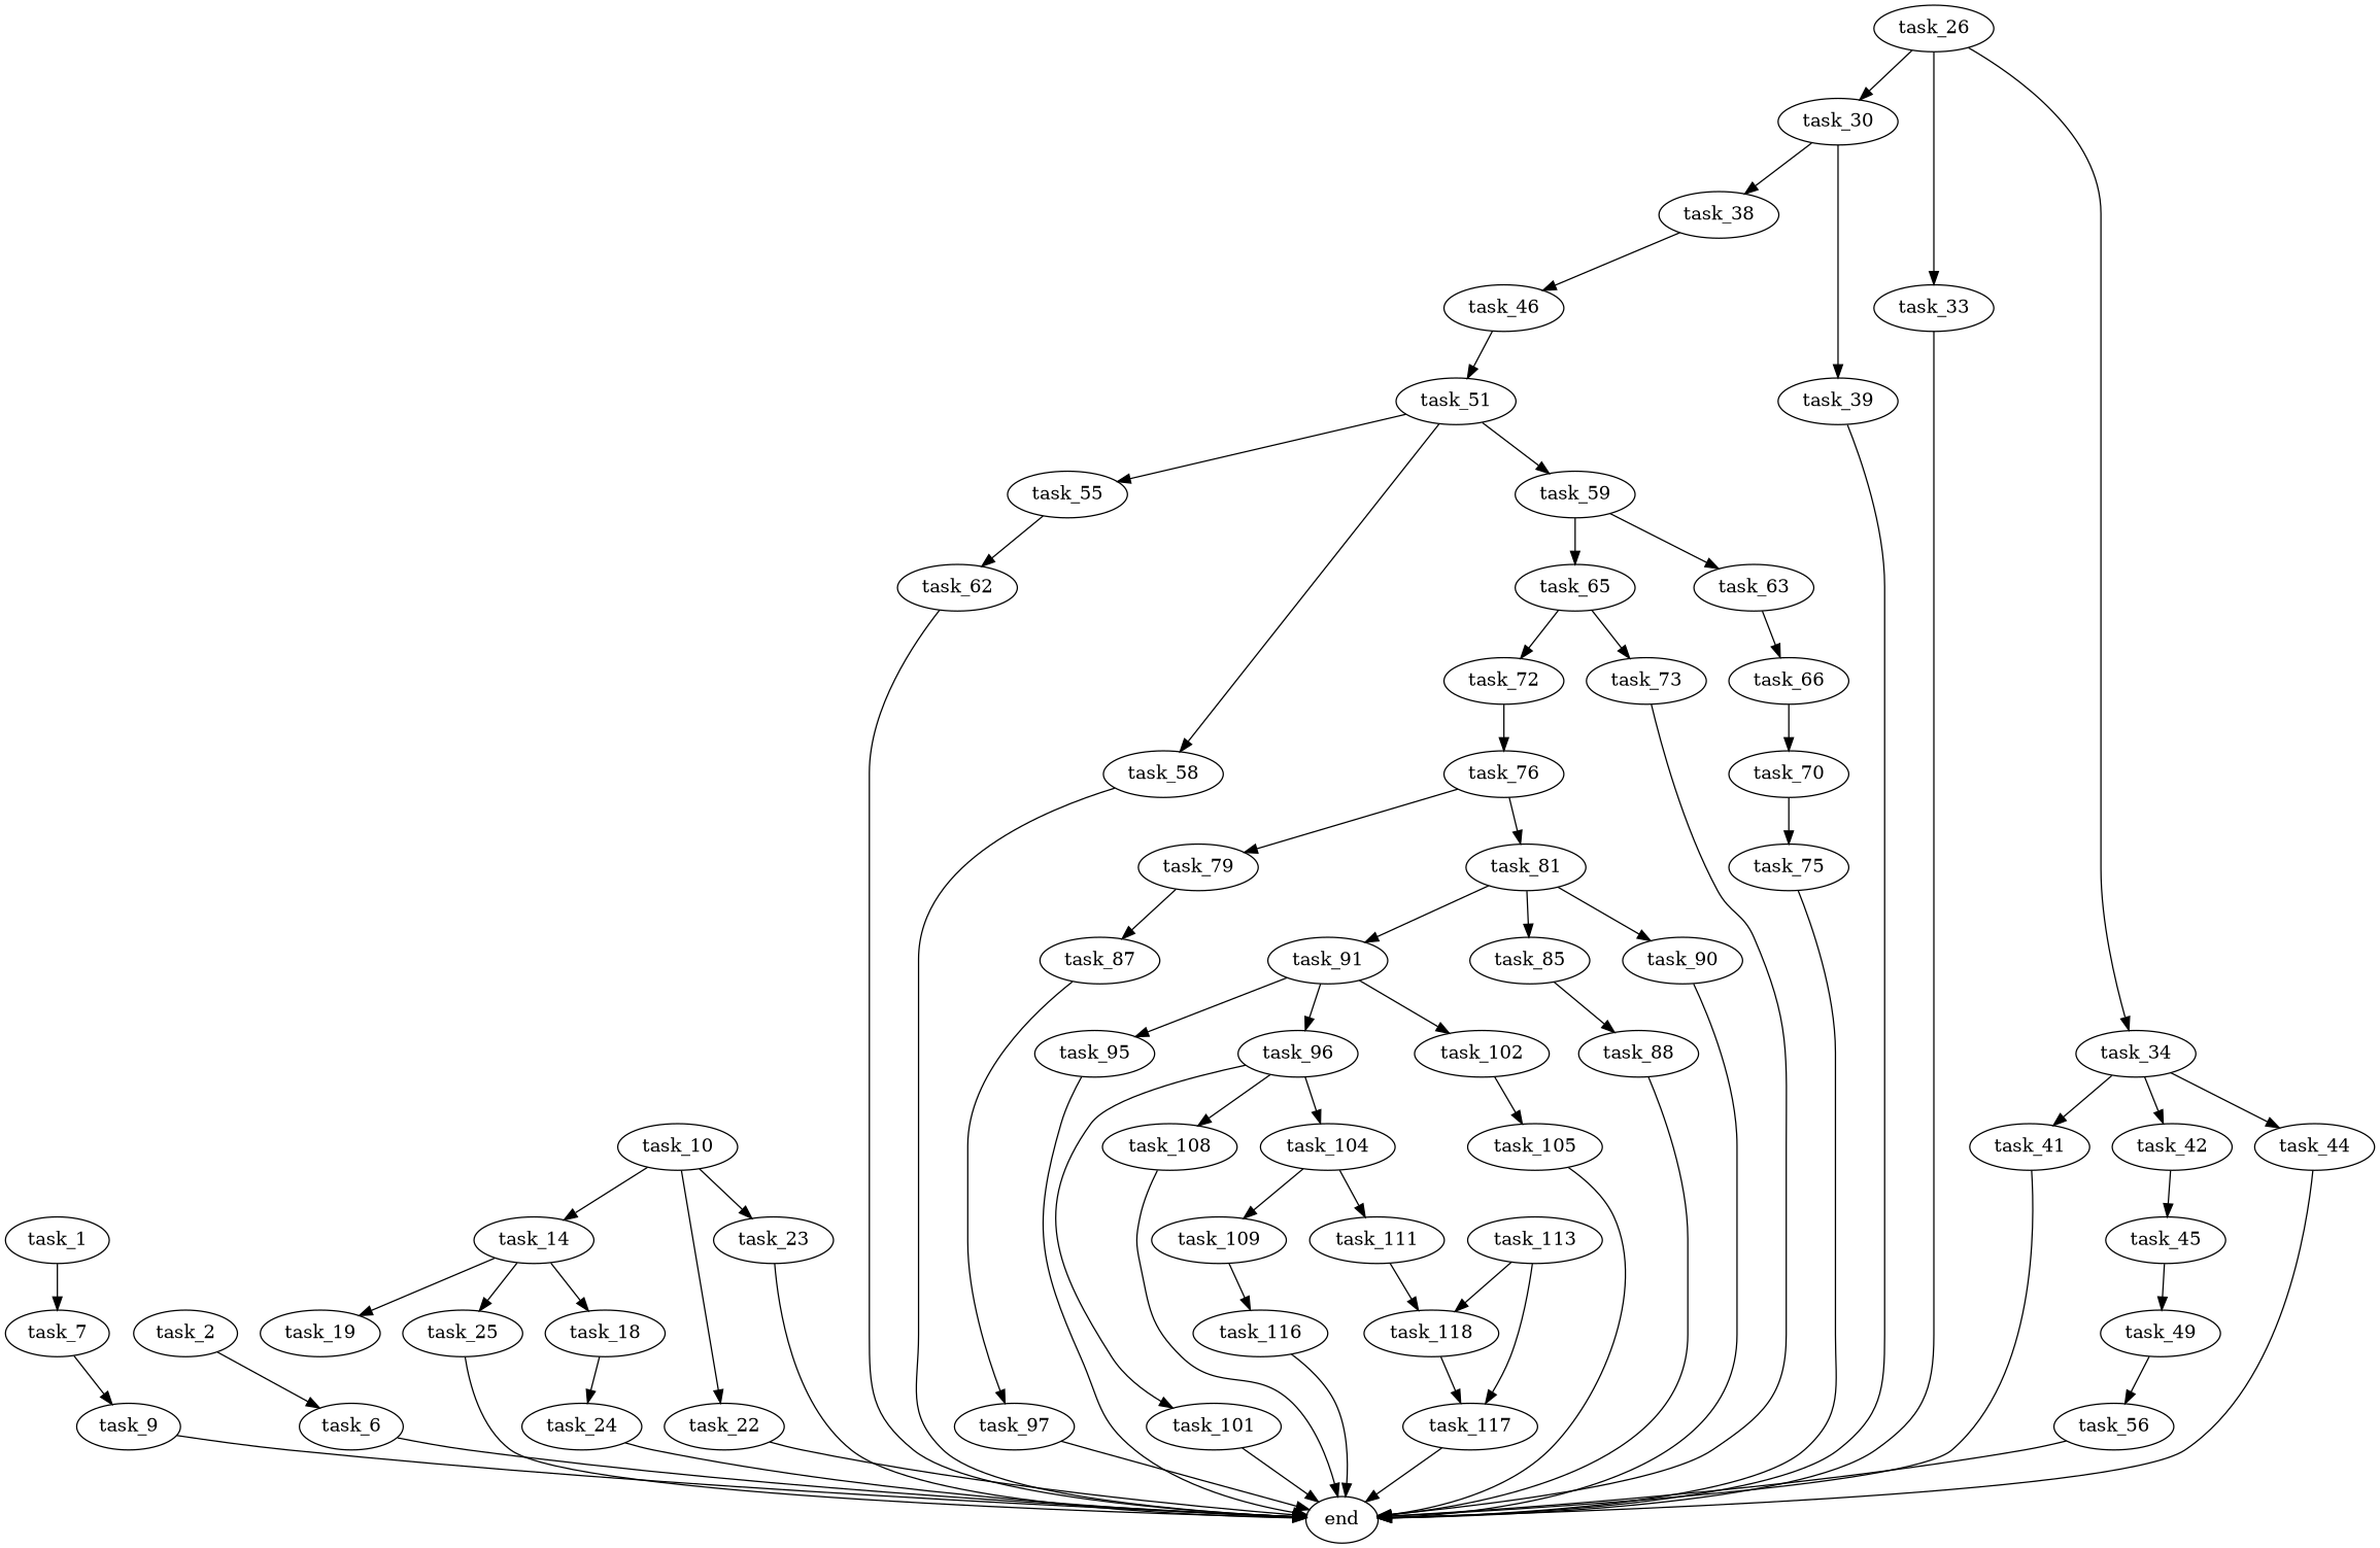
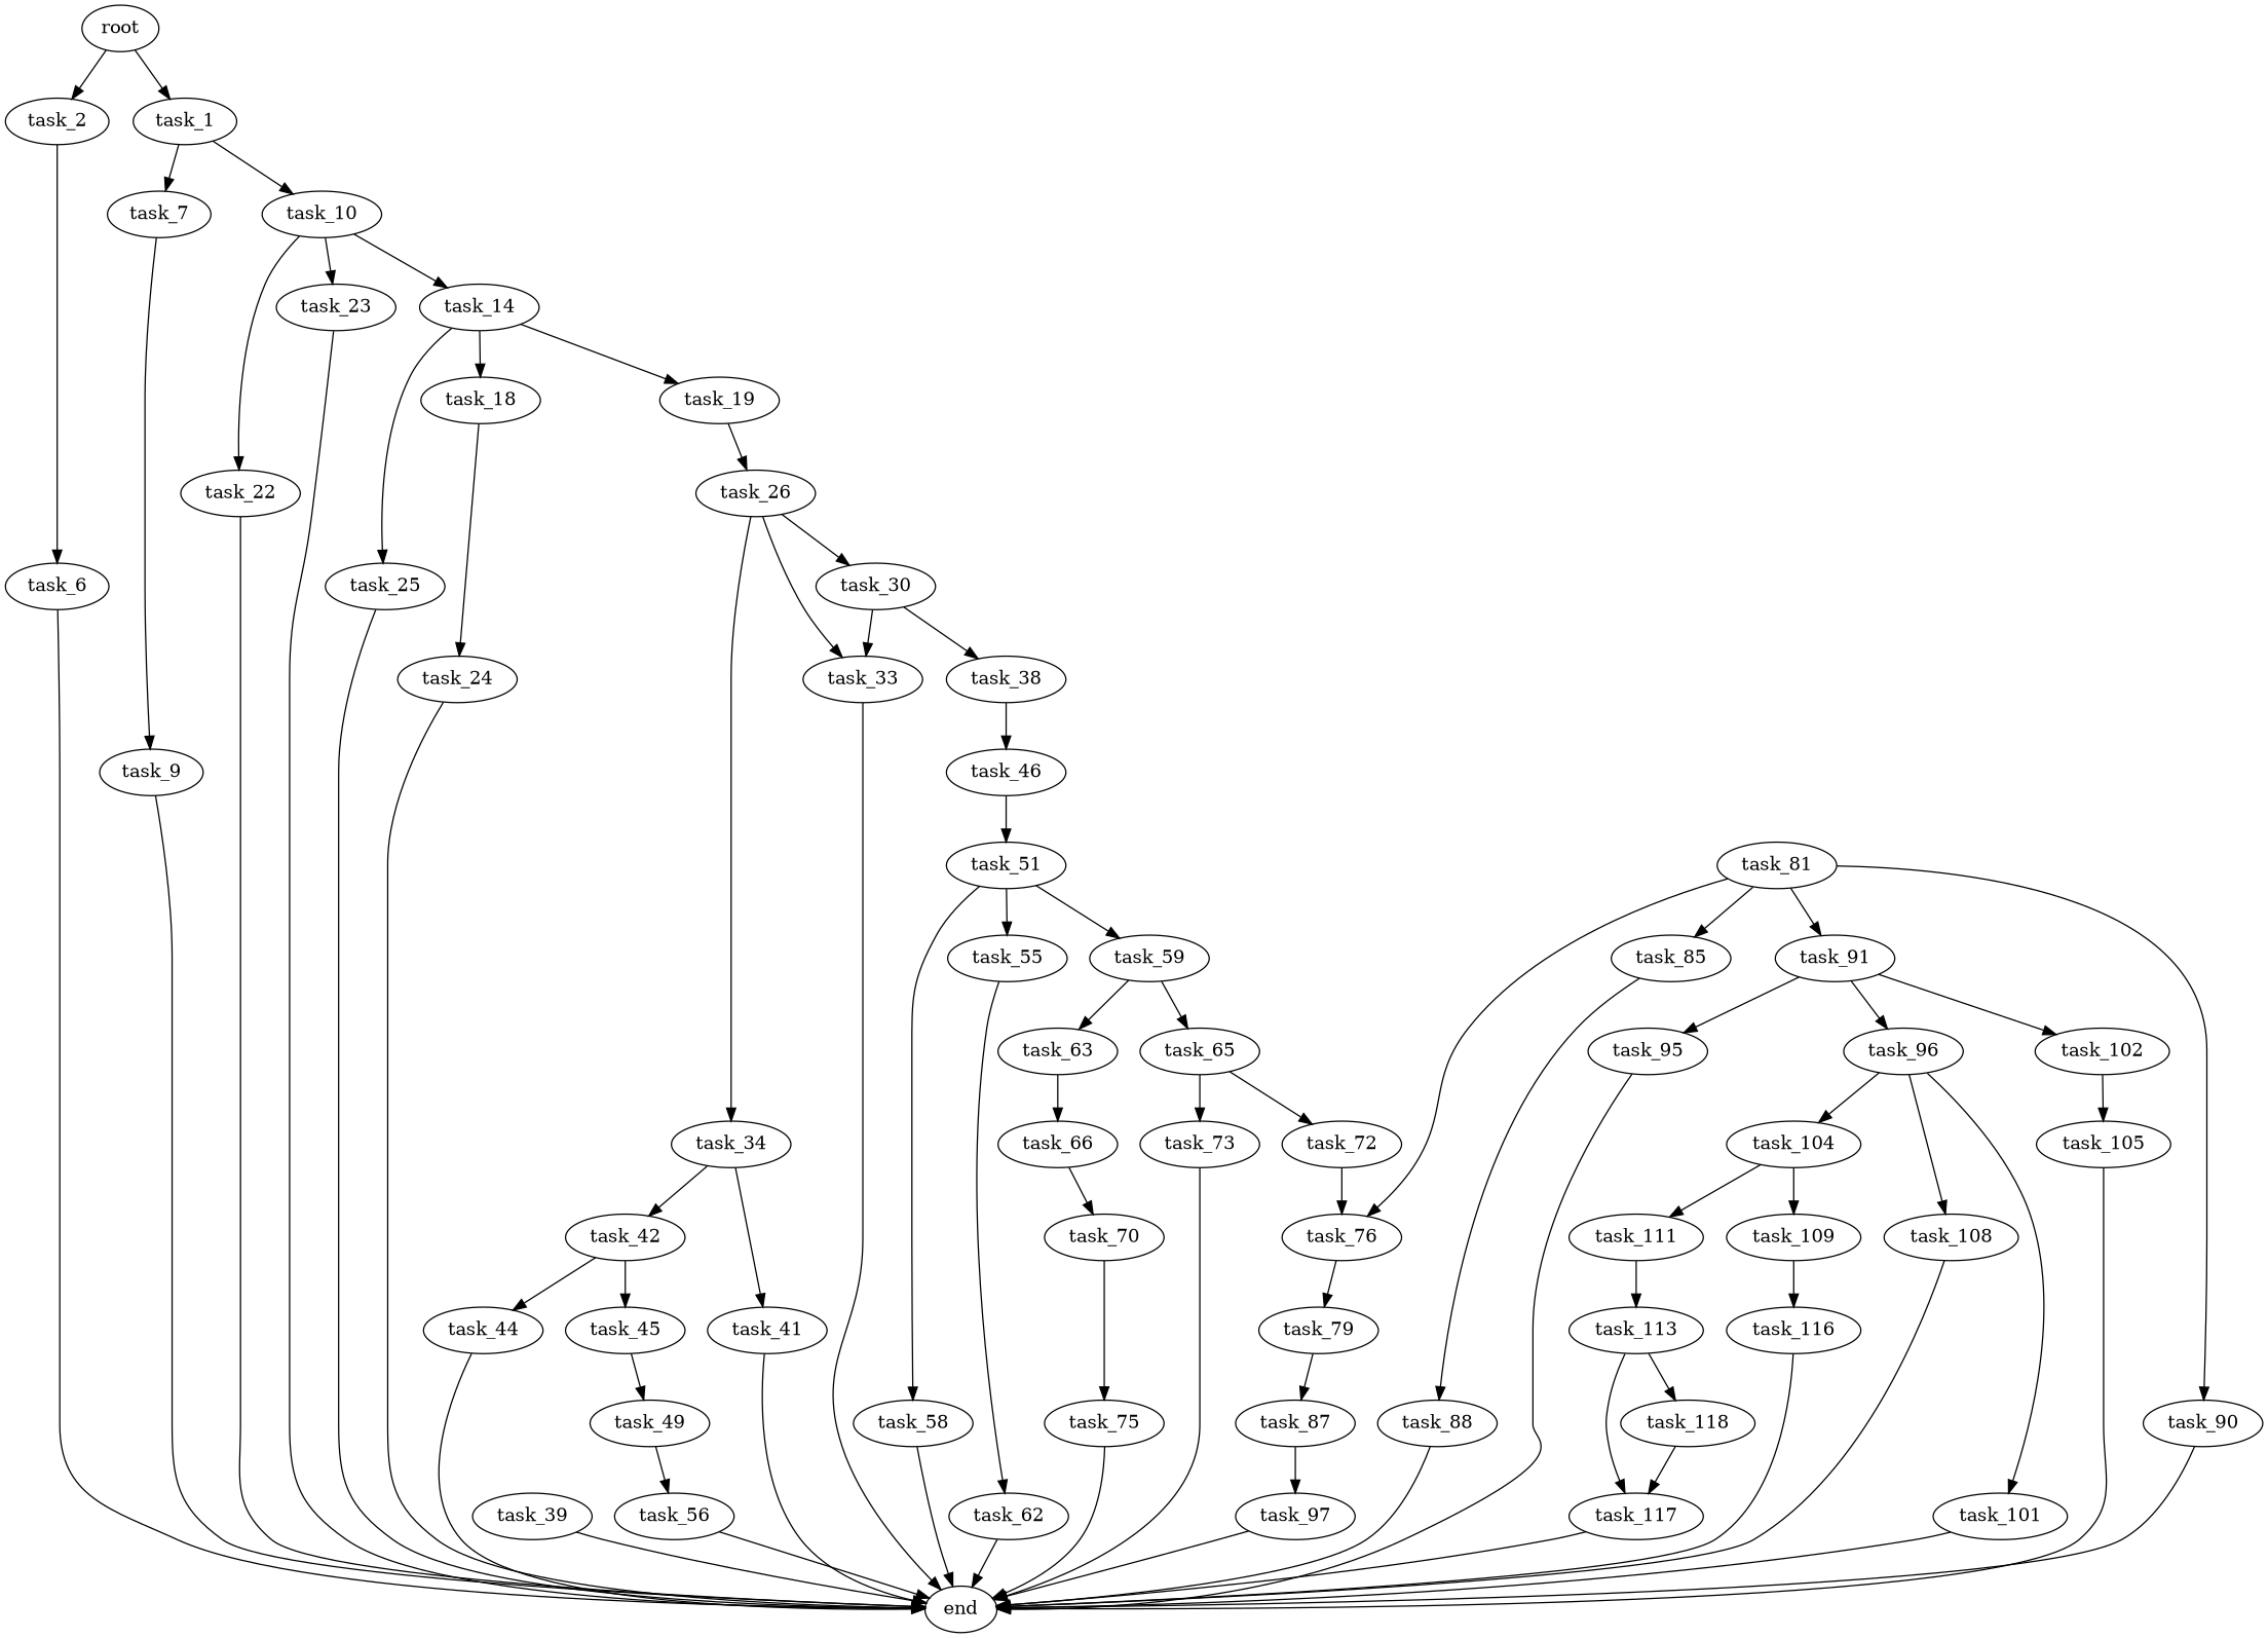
  digraph {
+   root
    task_1
    task_2
    task_7
    task_10
    task_6
    task_9
    task_14
    task_22
    task_23
    end
    task_18
    task_19
    task_25
    task_24
    task_26
    task_30
    task_33
    task_34
    task_38
    task_39
    task_41
    task_42
    task_44
    task_46
    task_45
    task_51
    task_49
    task_56
    task_55
    task_58
    task_59
    task_62
    task_63
    task_65
    task_66
    task_72
    task_73
    task_70
    task_76
    task_75
    task_79
    task_81
    task_87
    task_85
    task_90
    task_91
    task_97
    task_88
    task_95
    task_96
    task_102
    task_101
    task_104
    task_108
    task_105
    task_109
    task_111
    task_116
    task_113
    task_117
    task_118
+   root -> task_1
+   root -> task_2
    task_1 -> task_7
+   task_1 -> task_10
    task_2 -> task_6
    task_7 -> task_9
    task_10 -> task_14
    task_10 -> task_22
    task_10 -> task_23
    task_6 -> end
    task_9 -> end
    task_14 -> task_18
    task_14 -> task_19
    task_14 -> task_25
    task_22 -> end
    task_23 -> end
    task_18 -> task_24
+   task_19 -> task_26
    task_25 -> end
    task_24 -> end
    task_26 -> task_30
    task_26 -> task_33
    task_26 -> task_34
    task_30 -> task_38
-   task_30 -> task_39
+   task_30 -> task_33
    task_33 -> end
    task_34 -> task_41
    task_34 -> task_42
-   task_34 -> task_44
+   task_42 -> task_44
    task_38 -> task_46
    task_39 -> end
    task_41 -> end
    task_42 -> task_45
    task_44 -> end
    task_46 -> task_51
    task_45 -> task_49
    task_51 -> task_55
    task_51 -> task_58
    task_51 -> task_59
    task_49 -> task_56
    task_56 -> end
    task_55 -> task_62
    task_58 -> end
    task_59 -> task_63
    task_59 -> task_65
    task_62 -> end
    task_63 -> task_66
    task_65 -> task_72
    task_65 -> task_73
    task_66 -> task_70
    task_72 -> task_76
    task_73 -> end
    task_70 -> task_75
    task_76 -> task_79
-   task_76 -> task_81
+   task_81 -> task_76
    task_75 -> end
    task_79 -> task_87
    task_81 -> task_85
    task_81 -> task_90
    task_81 -> task_91
    task_87 -> task_97
    task_85 -> task_88
    task_90 -> end
    task_91 -> task_95
    task_91 -> task_96
    task_91 -> task_102
    task_97 -> end
    task_88 -> end
    task_95 -> end
    task_96 -> task_101
    task_96 -> task_104
    task_96 -> task_108
    task_102 -> task_105
    task_101 -> end
    task_104 -> task_109
    task_104 -> task_111
    task_108 -> end
    task_105 -> end
    task_109 -> task_116
-   task_111 -> task_118
+   task_111 -> task_113
    task_116 -> end
    task_113 -> task_117
    task_113 -> task_118
    task_117 -> end
    task_118 -> task_117
  }
